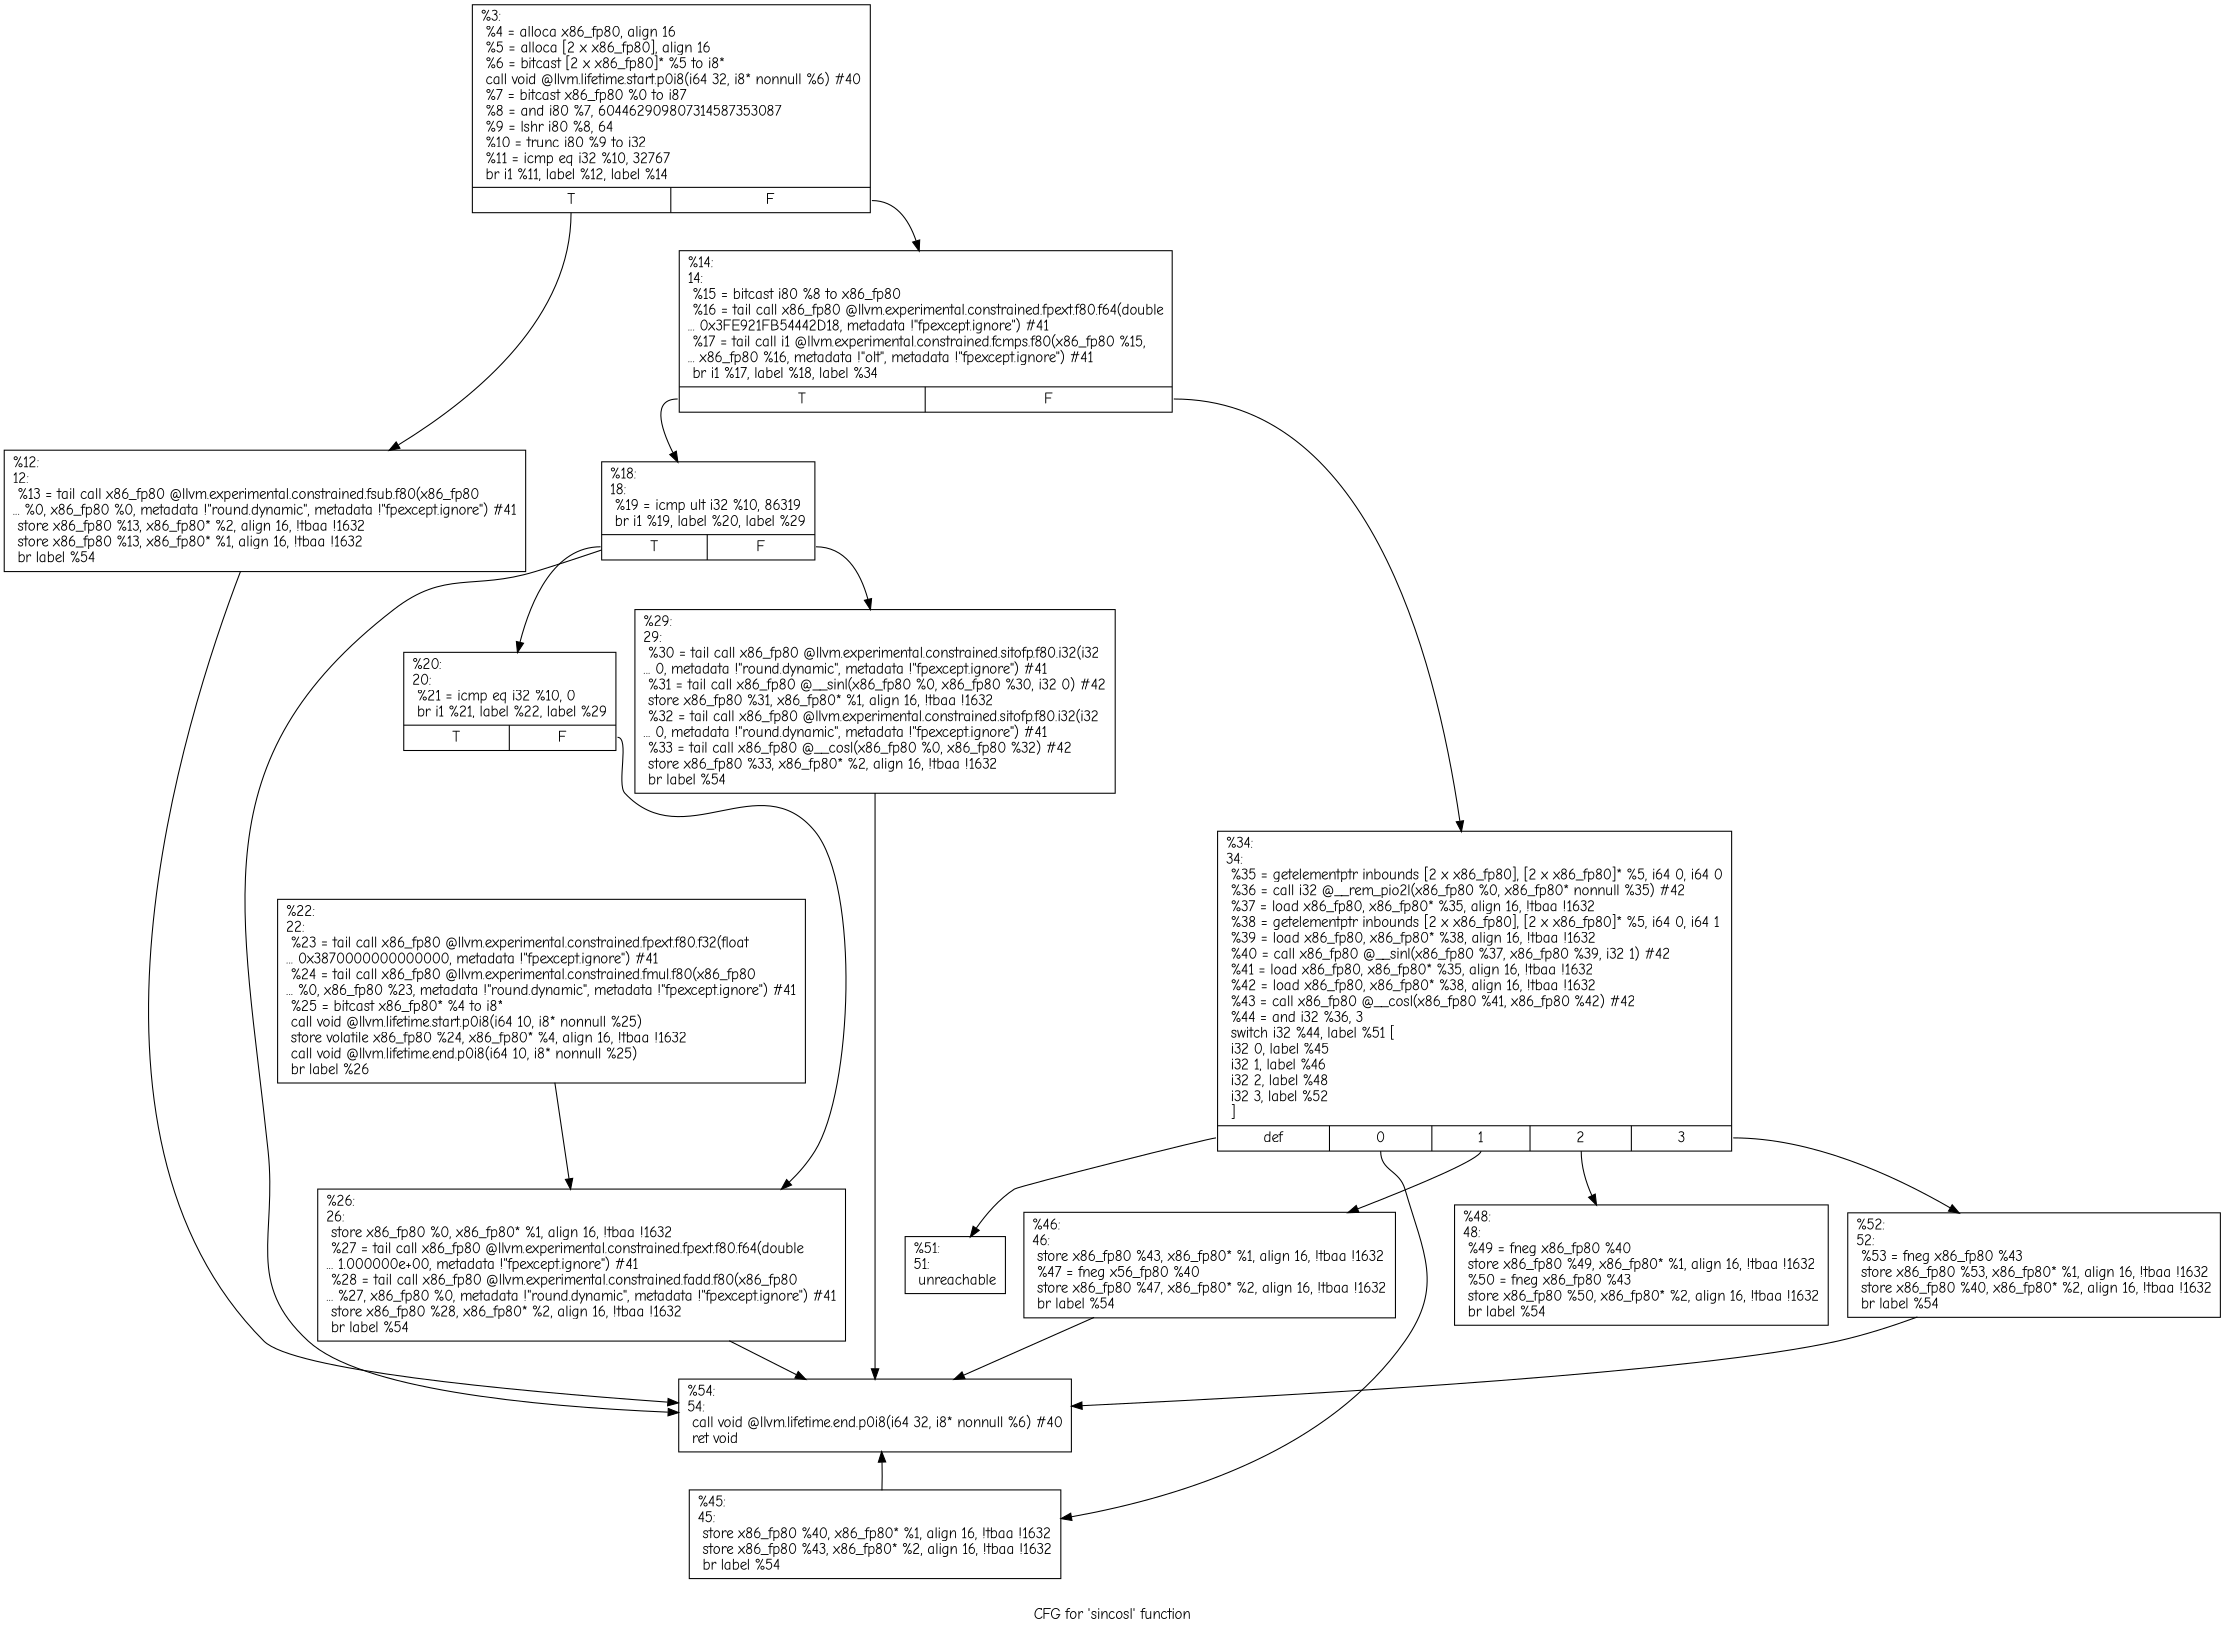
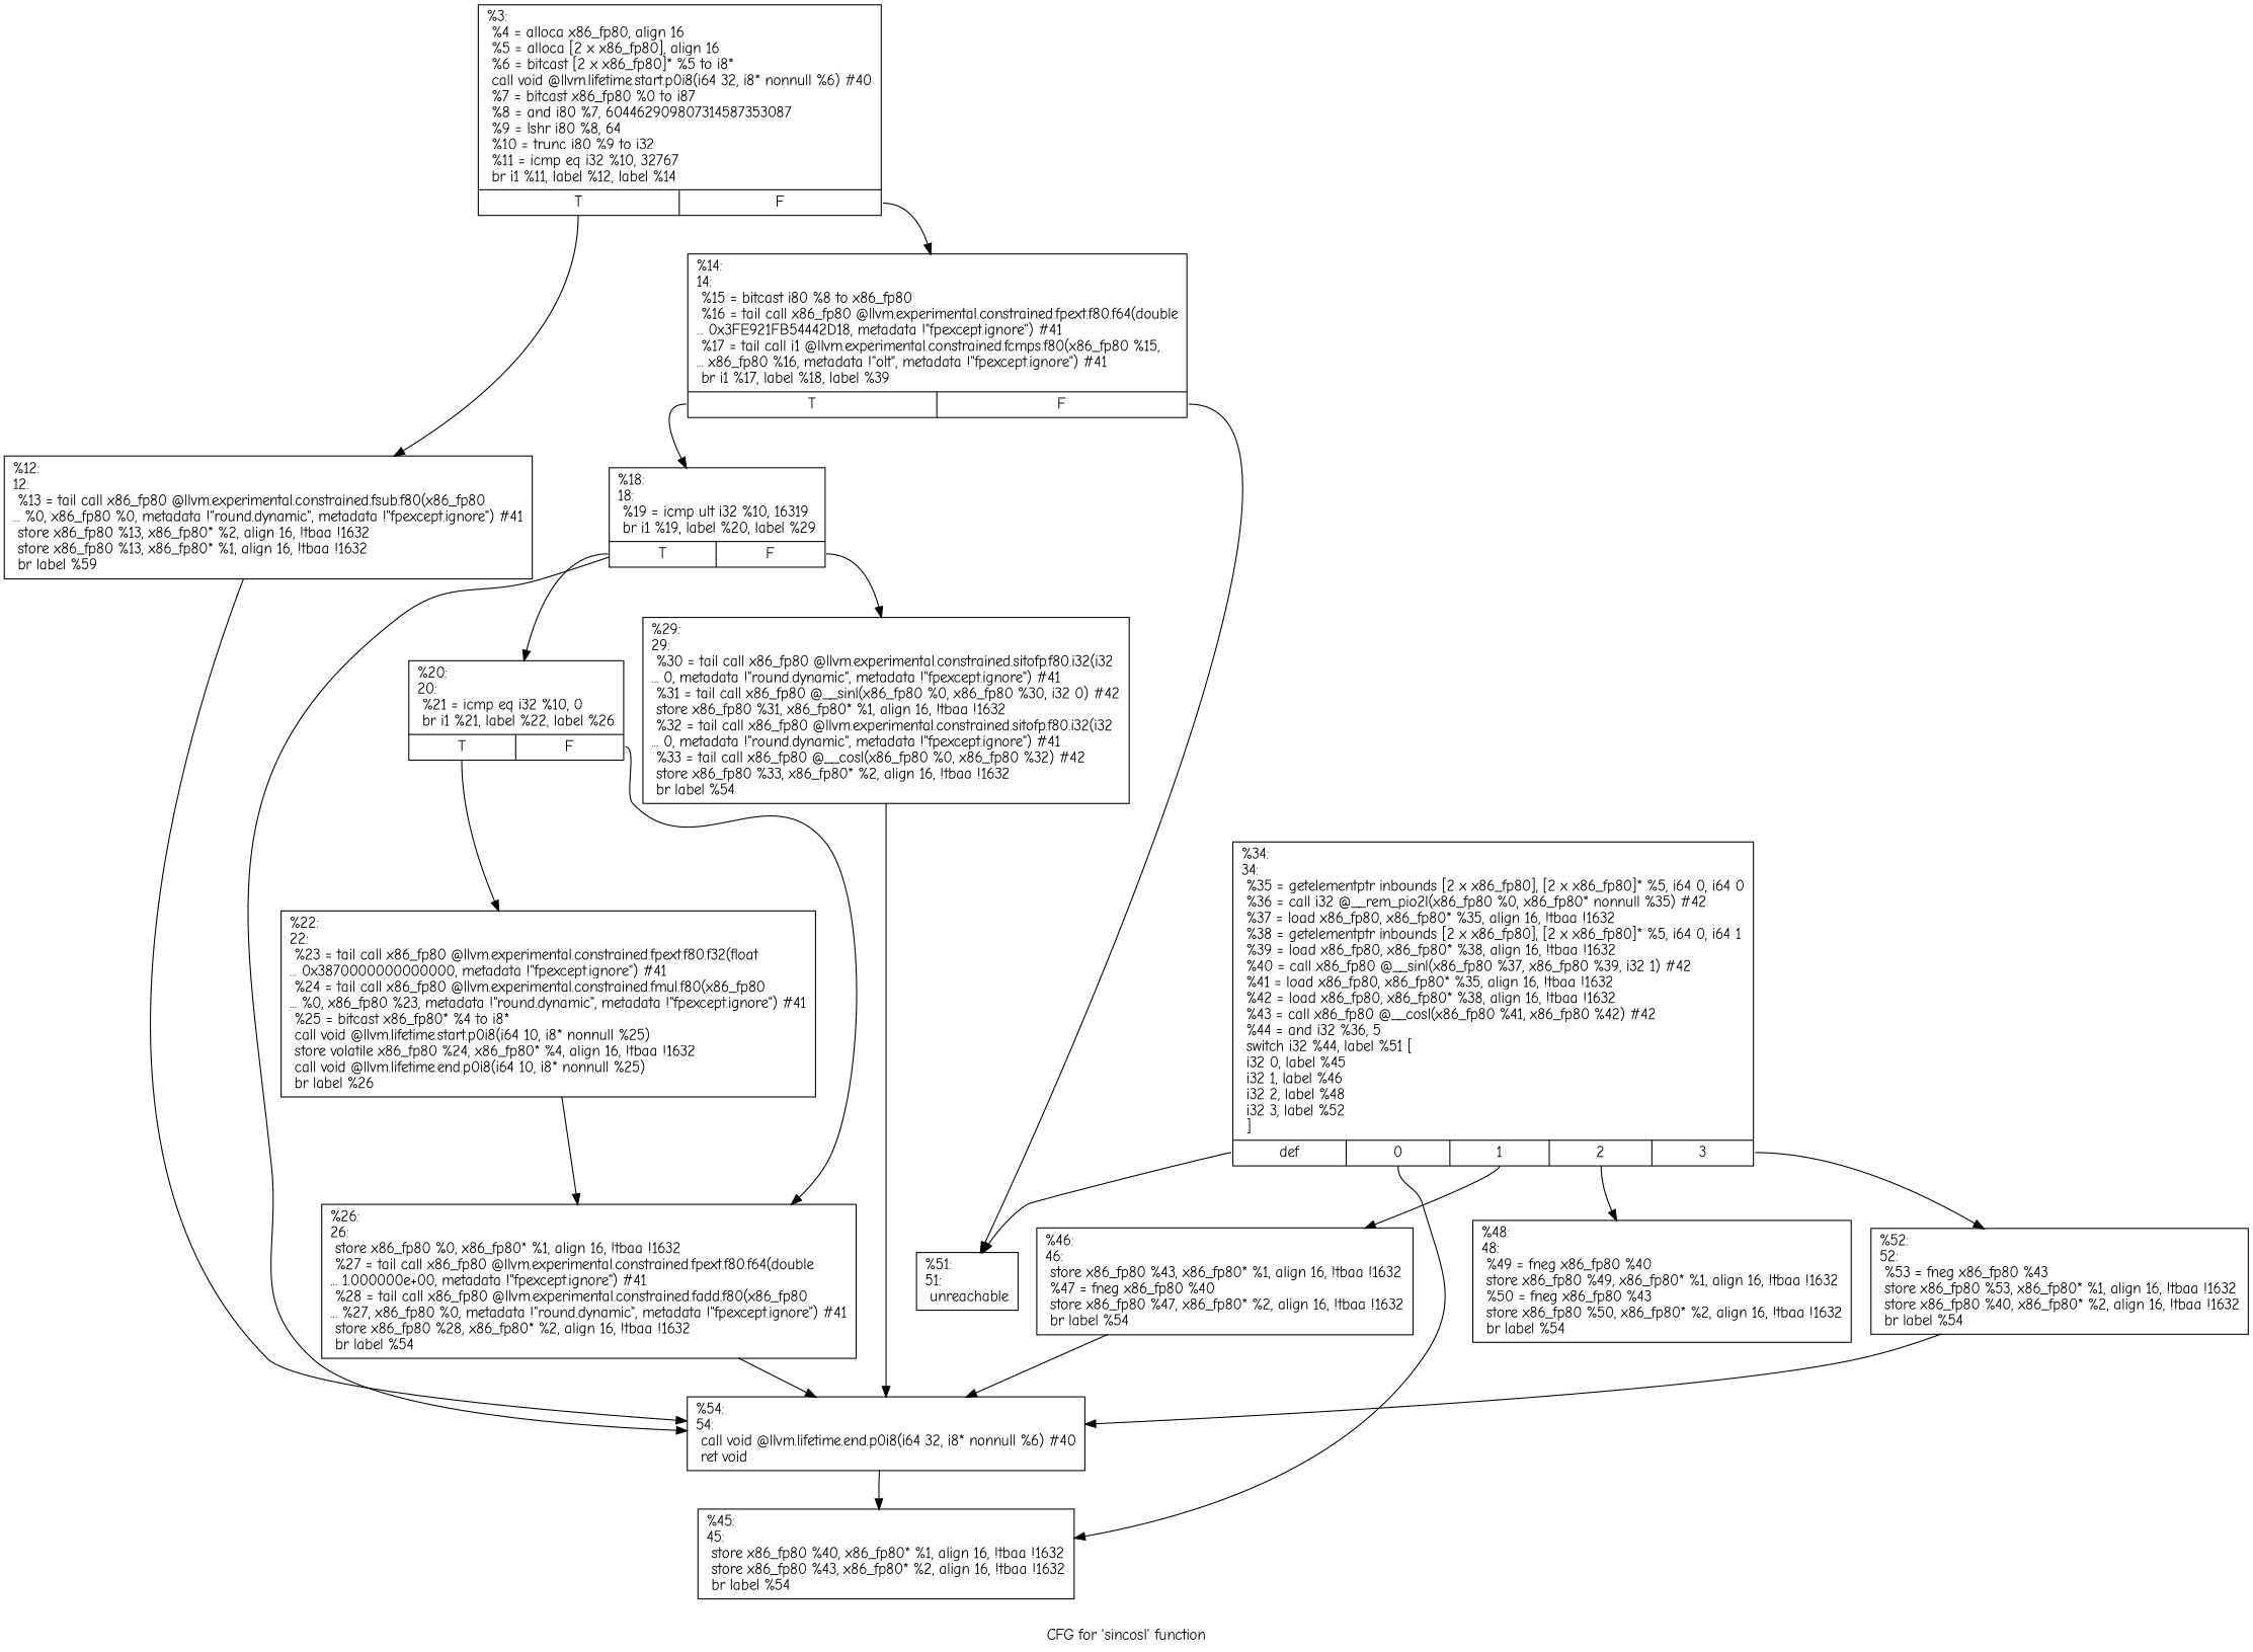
  digraph {
    fontname="Comic Neue"
    label="CFG for 'sincosl' function"
    node [fontname="Comic Neue" shape=record]
    edge [fontname="Comic Neue"]
    n1 [label="{%3:\l  %4 = alloca x86_fp80, align 16\l  %5 = alloca [2 x x86_fp80], align 16\l  %6 = bitcast [2 x x86_fp80]* %5 to i8*\l  call void @llvm.lifetime.start.p0i8(i64 32, i8* nonnull %6) #40\l  %7 = bitcast x86_fp80 %0 to i87\l  %8 = and i80 %7, 604462909807314587353087\l  %9 = lshr i80 %8, 64\l  %10 = trunc i80 %9 to i32\l  %11 = icmp eq i32 %10, 32767\l  br i1 %11, label %12, label %14\l|{<s0>T|<s1>F}}"]
-   n2 [label="{%12:\l12:                                               \l  %13 = tail call x86_fp80 @llvm.experimental.constrained.fsub.f80(x86_fp80\l... %0, x86_fp80 %0, metadata !\"round.dynamic\", metadata !\"fpexcept.ignore\") #41\l  store x86_fp80 %13, x86_fp80* %2, align 16, !tbaa !1632\l  store x86_fp80 %13, x86_fp80* %1, align 16, !tbaa !1632\l  br label %54\l}"]
-   n3 [label="{%14:\l14:                                               \l  %15 = bitcast i80 %8 to x86_fp80\l  %16 = tail call x86_fp80 @llvm.experimental.constrained.fpext.f80.f64(double\l... 0x3FE921FB54442D18, metadata !\"fpexcept.ignore\") #41\l  %17 = tail call i1 @llvm.experimental.constrained.fcmps.f80(x86_fp80 %15,\l... x86_fp80 %16, metadata !\"olt\", metadata !\"fpexcept.ignore\") #41\l  br i1 %17, label %18, label %34\l|{<s0>T|<s1>F}}"]
+   n2 [label="{%12:\l12:                                               \l  %13 = tail call x86_fp80 @llvm.experimental.constrained.fsub.f80(x86_fp80\l... %0, x86_fp80 %0, metadata !\"round.dynamic\", metadata !\"fpexcept.ignore\") #41\l  store x86_fp80 %13, x86_fp80* %2, align 16, !tbaa !1632\l  store x86_fp80 %13, x86_fp80* %1, align 16, !tbaa !1632\l  br label %59\l}"]
+   n3 [label="{%14:\l14:                                               \l  %15 = bitcast i80 %8 to x86_fp80\l  %16 = tail call x86_fp80 @llvm.experimental.constrained.fpext.f80.f64(double\l... 0x3FE921FB54442D18, metadata !\"fpexcept.ignore\") #41\l  %17 = tail call i1 @llvm.experimental.constrained.fcmps.f80(x86_fp80 %15,\l... x86_fp80 %16, metadata !\"olt\", metadata !\"fpexcept.ignore\") #41\l  br i1 %17, label %18, label %39\l|{<s0>T|<s1>F}}"]
    n4 [label="{%54:\l54:                                               \l  call void @llvm.lifetime.end.p0i8(i64 32, i8* nonnull %6) #40\l  ret void\l}"]
-   n5 [label="{%18:\l18:                                               \l  %19 = icmp ult i32 %10, 86319\l  br i1 %19, label %20, label %29\l|{<s0>T|<s1>F}}"]
-   n6 [label="{%34:\l34:                                               \l  %35 = getelementptr inbounds [2 x x86_fp80], [2 x x86_fp80]* %5, i64 0, i64 0\l  %36 = call i32 @__rem_pio2l(x86_fp80 %0, x86_fp80* nonnull %35) #42\l  %37 = load x86_fp80, x86_fp80* %35, align 16, !tbaa !1632\l  %38 = getelementptr inbounds [2 x x86_fp80], [2 x x86_fp80]* %5, i64 0, i64 1\l  %39 = load x86_fp80, x86_fp80* %38, align 16, !tbaa !1632\l  %40 = call x86_fp80 @__sinl(x86_fp80 %37, x86_fp80 %39, i32 1) #42\l  %41 = load x86_fp80, x86_fp80* %35, align 16, !tbaa !1632\l  %42 = load x86_fp80, x86_fp80* %38, align 16, !tbaa !1632\l  %43 = call x86_fp80 @__cosl(x86_fp80 %41, x86_fp80 %42) #42\l  %44 = and i32 %36, 3\l  switch i32 %44, label %51 [\l    i32 0, label %45\l    i32 1, label %46\l    i32 2, label %48\l    i32 3, label %52\l  ]\l|{<s0>def|<s1>0|<s2>1|<s3>2|<s4>3}}"]
-   n7 [label="{%20:\l20:                                               \l  %21 = icmp eq i32 %10, 0\l  br i1 %21, label %22, label %29\l|{<s0>T|<s1>F}}"]
+   n5 [label="{%18:\l18:                                               \l  %19 = icmp ult i32 %10, 16319\l  br i1 %19, label %20, label %29\l|{<s0>T|<s1>F}}"]
+   n6 [label="{%34:\l34:                                               \l  %35 = getelementptr inbounds [2 x x86_fp80], [2 x x86_fp80]* %5, i64 0, i64 0\l  %36 = call i32 @__rem_pio2l(x86_fp80 %0, x86_fp80* nonnull %35) #42\l  %37 = load x86_fp80, x86_fp80* %35, align 16, !tbaa !1632\l  %38 = getelementptr inbounds [2 x x86_fp80], [2 x x86_fp80]* %5, i64 0, i64 1\l  %39 = load x86_fp80, x86_fp80* %38, align 16, !tbaa !1632\l  %40 = call x86_fp80 @__sinl(x86_fp80 %37, x86_fp80 %39, i32 1) #42\l  %41 = load x86_fp80, x86_fp80* %35, align 16, !tbaa !1632\l  %42 = load x86_fp80, x86_fp80* %38, align 16, !tbaa !1632\l  %43 = call x86_fp80 @__cosl(x86_fp80 %41, x86_fp80 %42) #42\l  %44 = and i32 %36, 5\l  switch i32 %44, label %51 [\l    i32 0, label %45\l    i32 1, label %46\l    i32 2, label %48\l    i32 3, label %52\l  ]\l|{<s0>def|<s1>0|<s2>1|<s3>2|<s4>3}}"]
+   n7 [label="{%20:\l20:                                               \l  %21 = icmp eq i32 %10, 0\l  br i1 %21, label %22, label %26\l|{<s0>T|<s1>F}}"]
    n8 [label="{%29:\l29:                                               \l  %30 = tail call x86_fp80 @llvm.experimental.constrained.sitofp.f80.i32(i32\l... 0, metadata !\"round.dynamic\", metadata !\"fpexcept.ignore\") #41\l  %31 = tail call x86_fp80 @__sinl(x86_fp80 %0, x86_fp80 %30, i32 0) #42\l  store x86_fp80 %31, x86_fp80* %1, align 16, !tbaa !1632\l  %32 = tail call x86_fp80 @llvm.experimental.constrained.sitofp.f80.i32(i32\l... 0, metadata !\"round.dynamic\", metadata !\"fpexcept.ignore\") #41\l  %33 = tail call x86_fp80 @__cosl(x86_fp80 %0, x86_fp80 %32) #42\l  store x86_fp80 %33, x86_fp80* %2, align 16, !tbaa !1632\l  br label %54\l}"]
    n9 [label="{%51:\l51:                                               \l  unreachable\l}"]
    n10 [label="{%45:\l45:                                               \l  store x86_fp80 %40, x86_fp80* %1, align 16, !tbaa !1632\l  store x86_fp80 %43, x86_fp80* %2, align 16, !tbaa !1632\l  br label %54\l}"]
-   n11 [label="{%46:\l46:                                               \l  store x86_fp80 %43, x86_fp80* %1, align 16, !tbaa !1632\l  %47 = fneg x56_fp80 %40\l  store x86_fp80 %47, x86_fp80* %2, align 16, !tbaa !1632\l  br label %54\l}"]
+   n11 [label="{%46:\l46:                                               \l  store x86_fp80 %43, x86_fp80* %1, align 16, !tbaa !1632\l  %47 = fneg x86_fp80 %40\l  store x86_fp80 %47, x86_fp80* %2, align 16, !tbaa !1632\l  br label %54\l}"]
    n12 [label="{%48:\l48:                                               \l  %49 = fneg x86_fp80 %40\l  store x86_fp80 %49, x86_fp80* %1, align 16, !tbaa !1632\l  %50 = fneg x86_fp80 %43\l  store x86_fp80 %50, x86_fp80* %2, align 16, !tbaa !1632\l  br label %54\l}"]
    n13 [label="{%52:\l52:                                               \l  %53 = fneg x86_fp80 %43\l  store x86_fp80 %53, x86_fp80* %1, align 16, !tbaa !1632\l  store x86_fp80 %40, x86_fp80* %2, align 16, !tbaa !1632\l  br label %54\l}"]
    n14 [label="{%22:\l22:                                               \l  %23 = tail call x86_fp80 @llvm.experimental.constrained.fpext.f80.f32(float\l... 0x3870000000000000, metadata !\"fpexcept.ignore\") #41\l  %24 = tail call x86_fp80 @llvm.experimental.constrained.fmul.f80(x86_fp80\l... %0, x86_fp80 %23, metadata !\"round.dynamic\", metadata !\"fpexcept.ignore\") #41\l  %25 = bitcast x86_fp80* %4 to i8*\l  call void @llvm.lifetime.start.p0i8(i64 10, i8* nonnull %25)\l  store volatile x86_fp80 %24, x86_fp80* %4, align 16, !tbaa !1632\l  call void @llvm.lifetime.end.p0i8(i64 10, i8* nonnull %25)\l  br label %26\l}"]
    n15 [label="{%26:\l26:                                               \l  store x86_fp80 %0, x86_fp80* %1, align 16, !tbaa !1632\l  %27 = tail call x86_fp80 @llvm.experimental.constrained.fpext.f80.f64(double\l... 1.000000e+00, metadata !\"fpexcept.ignore\") #41\l  %28 = tail call x86_fp80 @llvm.experimental.constrained.fadd.f80(x86_fp80\l... %27, x86_fp80 %0, metadata !\"round.dynamic\", metadata !\"fpexcept.ignore\") #41\l  store x86_fp80 %28, x86_fp80* %2, align 16, !tbaa !1632\l  br label %54\l}"]
    n1 -> n2 [tailport=s0]
    n1 -> n3 [tailport=s1]
    n2 -> n4
    n3 -> n5 [tailport=s0]
-   n3 -> n6 [tailport=s1]
+   n3 -> n9 [tailport=s1]
    n5 -> n4
    n5 -> n7 [tailport=s0]
    n5 -> n8 [tailport=s1]
    n6 -> n9 [tailport=s0]
    n6 -> n10 [tailport=s1]
    n6 -> n11 [tailport=s2]
    n6 -> n12 [tailport=s3]
    n6 -> n13 [tailport=s4]
+   n7 -> n14 [tailport=s0]
    n7 -> n15 [tailport=s1]
    n8 -> n4
-   n10 -> n4
+   n4 -> n10
    n11 -> n4
    n13 -> n4
    n14 -> n15
    n15 -> n4
  }
